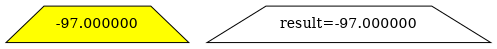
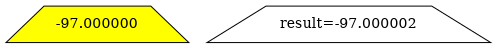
  digraph {
    node [shape=trapezium]
    n1 [fillcolor=yellow label=-97.000000 style=filled]
-   "result=-97.000000"
+   "result=-97.000000" [label="result=-97.000002"]
  }
